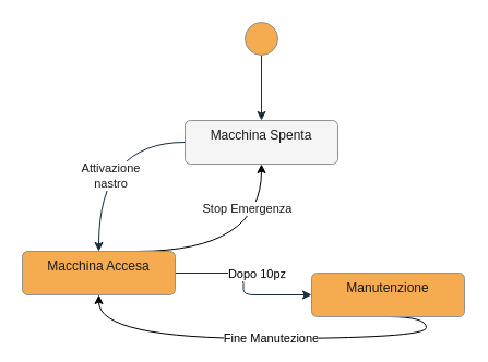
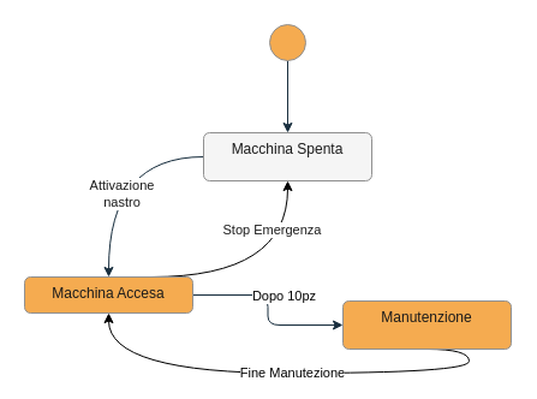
  <mxCell id="0" />
  <mxCell id="1" parent="0" />
  <mxCell id="2" value="" style="edgeStyle=orthogonalEdgeStyle;rounded=1;orthogonalLoop=1;jettySize=auto;html=1;labelBackgroundColor=none;strokeColor=#182E3E;fontColor=default;" edge="1" parent="1" source="3" target="6"><mxGeometry relative="1" as="geometry" /></mxCell>
  <mxCell id="3" value="" style="ellipse;fillColor=#F5AB50;html=1;labelBackgroundColor=none;strokeColor=#909090;fontColor=#1A1A1A;rounded=1;" vertex="1" parent="1"><mxGeometry x="224" y="20" width="30" height="30" as="geometry" /></mxCell>
  <mxCell id="4" style="edgeStyle=orthogonalEdgeStyle;rounded=1;orthogonalLoop=1;jettySize=auto;html=1;entryX=0.5;entryY=0;entryDx=0;entryDy=0;strokeColor=#182E3E;fontColor=#1A1A1A;curved=1;" edge="1" parent="1" source="6" target="11"><mxGeometry relative="1" as="geometry"><Array as="points"><mxPoint x="90" y="130" /></Array></mxGeometry></mxCell>
  <mxCell id="5" value="Attivazione&lt;br&gt;nastro" style="edgeLabel;html=1;align=center;verticalAlign=middle;resizable=0;points=[];fontColor=#1A1A1A;rounded=1;" vertex="1" connectable="0" parent="4"><mxGeometry x="0.122" y="20" relative="1" as="geometry"><mxPoint x="-10" y="9" as="offset" /></mxGeometry></mxCell>
  <mxCell id="6" value="Macchina Spenta" style="html=1;align=center;verticalAlign=top;rounded=1;absoluteArcSize=1;arcSize=10;dashed=0;whiteSpace=wrap;labelBackgroundColor=none;fillColor=#f5f5f5;strokeColor=#909090;fontColor=#1A1A1A;" vertex="1" parent="1"><mxGeometry x="169" y="110" width="140" height="40" as="geometry" /></mxCell>
  <mxCell id="7" style="edgeStyle=orthogonalEdgeStyle;rounded=1;orthogonalLoop=1;jettySize=auto;html=1;exitX=1;exitY=0.5;exitDx=0;exitDy=0;entryX=0;entryY=0.5;entryDx=0;entryDy=0;strokeColor=#182E3E;fontColor=#1A1A1A;" edge="1" parent="1" source="11" target="14"><mxGeometry relative="1" as="geometry" /></mxCell>
  <mxCell id="8" value="Dopo 10pz" style="edgeLabel;html=1;align=center;verticalAlign=middle;resizable=0;points=[];" vertex="1" connectable="0" parent="7"><mxGeometry x="-0.274" relative="1" as="geometry"><mxPoint x="21" as="offset" /></mxGeometry></mxCell>
  <mxCell id="9" style="edgeStyle=orthogonalEdgeStyle;rounded=0;orthogonalLoop=1;jettySize=auto;html=1;exitX=0.75;exitY=0;exitDx=0;exitDy=0;entryX=0.5;entryY=1;entryDx=0;entryDy=0;curved=1;" edge="1" parent="1" source="11" target="6"><mxGeometry relative="1" as="geometry"><Array as="points"><mxPoint x="239" y="230" /></Array></mxGeometry></mxCell>
  <mxCell id="10" value="Stop Emergenza" style="edgeLabel;html=1;align=center;verticalAlign=middle;resizable=0;points=[];fontColor=#1A1A1A;" vertex="1" connectable="0" parent="9"><mxGeometry x="0.026" y="1" relative="1" as="geometry"><mxPoint y="-39" as="offset" /></mxGeometry></mxCell>
- <mxCell id="11" value="Macchina Accesa" style="html=1;align=center;verticalAlign=top;rounded=1;absoluteArcSize=1;arcSize=10;dashed=0;whiteSpace=wrap;labelBackgroundColor=none;fillColor=#F5AB50;strokeColor=#909090;fontColor=#1A1A1A;" vertex="1" parent="1"><mxGeometry x="20" y="230" width="140" height="40" as="geometry" /></mxCell>
+ <mxCell id="11" value="Macchina Accesa" style="html=1;align=center;verticalAlign=top;rounded=1;absoluteArcSize=1;arcSize=10;dashed=0;whiteSpace=wrap;labelBackgroundColor=none;fillColor=#F5AB50;strokeColor=#909090;fontColor=#1A1A1A;" vertex="1" parent="1"><mxGeometry x="20" y="230" width="140" height="30" as="geometry" /></mxCell>
  <mxCell id="12" style="edgeStyle=orthogonalEdgeStyle;rounded=1;orthogonalLoop=1;jettySize=auto;html=1;entryX=0.5;entryY=1;entryDx=0;entryDy=0;curved=1;exitX=0.5;exitY=1;exitDx=0;exitDy=0;" edge="1" parent="1" source="14" target="11"><mxGeometry relative="1" as="geometry"><Array as="points"><mxPoint x="390" y="310" /><mxPoint x="90" y="310" /></Array></mxGeometry></mxCell>
  <mxCell id="13" value="Fine Manutezione" style="edgeLabel;html=1;align=center;verticalAlign=middle;resizable=0;points=[];" vertex="1" connectable="0" parent="12"><mxGeometry x="0.002" y="-1" relative="1" as="geometry"><mxPoint as="offset" /></mxGeometry></mxCell>
  <mxCell id="14" value="Manutenzione" style="html=1;align=center;verticalAlign=top;rounded=1;absoluteArcSize=1;arcSize=10;dashed=0;whiteSpace=wrap;labelBackgroundColor=none;fillColor=#F5AB50;strokeColor=#909090;fontColor=#1A1A1A;" vertex="1" parent="1"><mxGeometry x="285" y="250" width="140" height="40" as="geometry" /></mxCell>
